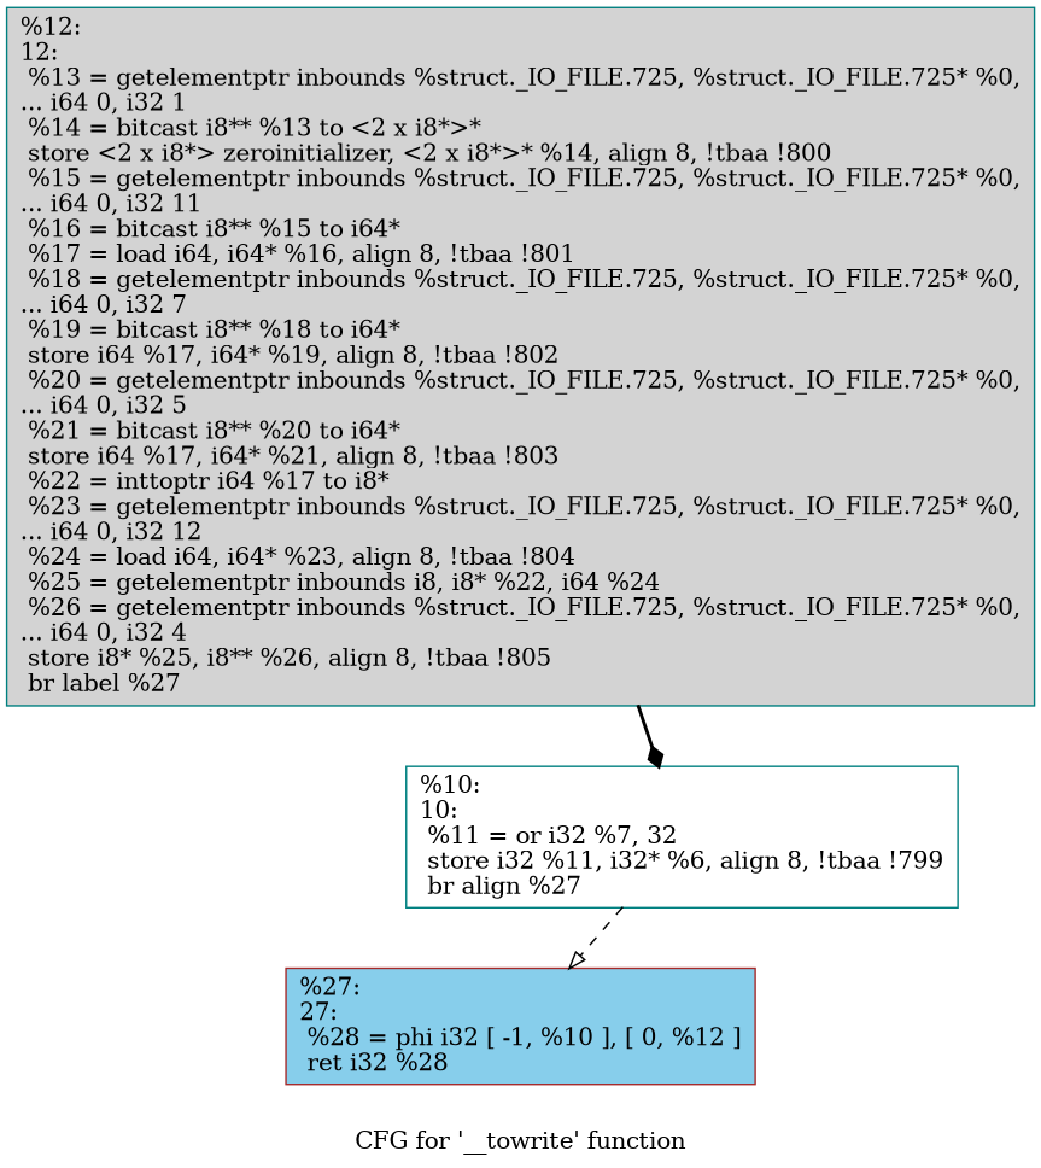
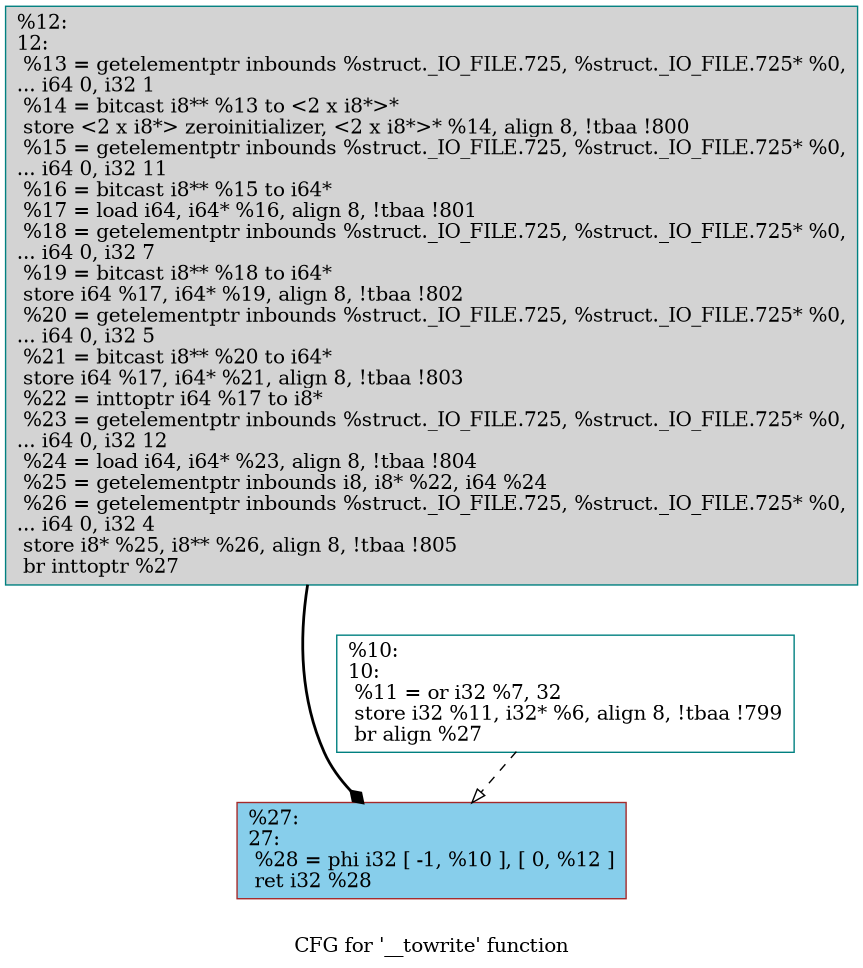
  digraph {
    label="CFG for '__towrite' function"
    node [color=teal shape=record style=filled]
-   n1 [fillcolor=lightgrey label="{%12:\l12:                                               \l  %13 = getelementptr inbounds %struct._IO_FILE.725, %struct._IO_FILE.725* %0,\l... i64 0, i32 1\l  %14 = bitcast i8** %13 to \<2 x i8*\>*\l  store \<2 x i8*\> zeroinitializer, \<2 x i8*\>* %14, align 8, !tbaa !800\l  %15 = getelementptr inbounds %struct._IO_FILE.725, %struct._IO_FILE.725* %0,\l... i64 0, i32 11\l  %16 = bitcast i8** %15 to i64*\l  %17 = load i64, i64* %16, align 8, !tbaa !801\l  %18 = getelementptr inbounds %struct._IO_FILE.725, %struct._IO_FILE.725* %0,\l... i64 0, i32 7\l  %19 = bitcast i8** %18 to i64*\l  store i64 %17, i64* %19, align 8, !tbaa !802\l  %20 = getelementptr inbounds %struct._IO_FILE.725, %struct._IO_FILE.725* %0,\l... i64 0, i32 5\l  %21 = bitcast i8** %20 to i64*\l  store i64 %17, i64* %21, align 8, !tbaa !803\l  %22 = inttoptr i64 %17 to i8*\l  %23 = getelementptr inbounds %struct._IO_FILE.725, %struct._IO_FILE.725* %0,\l... i64 0, i32 12\l  %24 = load i64, i64* %23, align 8, !tbaa !804\l  %25 = getelementptr inbounds i8, i8* %22, i64 %24\l  %26 = getelementptr inbounds %struct._IO_FILE.725, %struct._IO_FILE.725* %0,\l... i64 0, i32 4\l  store i8* %25, i8** %26, align 8, !tbaa !805\l  br label %27\l}"]
+   n1 [fillcolor=lightgrey label="{%12:\l12:                                               \l  %13 = getelementptr inbounds %struct._IO_FILE.725, %struct._IO_FILE.725* %0,\l... i64 0, i32 1\l  %14 = bitcast i8** %13 to \<2 x i8*\>*\l  store \<2 x i8*\> zeroinitializer, \<2 x i8*\>* %14, align 8, !tbaa !800\l  %15 = getelementptr inbounds %struct._IO_FILE.725, %struct._IO_FILE.725* %0,\l... i64 0, i32 11\l  %16 = bitcast i8** %15 to i64*\l  %17 = load i64, i64* %16, align 8, !tbaa !801\l  %18 = getelementptr inbounds %struct._IO_FILE.725, %struct._IO_FILE.725* %0,\l... i64 0, i32 7\l  %19 = bitcast i8** %18 to i64*\l  store i64 %17, i64* %19, align 8, !tbaa !802\l  %20 = getelementptr inbounds %struct._IO_FILE.725, %struct._IO_FILE.725* %0,\l... i64 0, i32 5\l  %21 = bitcast i8** %20 to i64*\l  store i64 %17, i64* %21, align 8, !tbaa !803\l  %22 = inttoptr i64 %17 to i8*\l  %23 = getelementptr inbounds %struct._IO_FILE.725, %struct._IO_FILE.725* %0,\l... i64 0, i32 12\l  %24 = load i64, i64* %23, align 8, !tbaa !804\l  %25 = getelementptr inbounds i8, i8* %22, i64 %24\l  %26 = getelementptr inbounds %struct._IO_FILE.725, %struct._IO_FILE.725* %0,\l... i64 0, i32 4\l  store i8* %25, i8** %26, align 8, !tbaa !805\l  br inttoptr %27\l}"]
    n2 [color=brown fillcolor=skyblue label="{%27:\l27:                                               \l  %28 = phi i32 [ -1, %10 ], [ 0, %12 ]\l  ret i32 %28\l}"]
    n3 [fillcolor=white label="{%10:\l10:                                               \l  %11 = or i32 %7, 32\l  store i32 %11, i32* %6, align 8, !tbaa !799\l  br align %27\l}"]
-   n1 -> n3 [arrowhead=diamond style=bold]
+   n1 -> n2 [arrowhead=diamond style=bold]
    n3 -> n2 [arrowhead=onormal style=dashed]
  }
